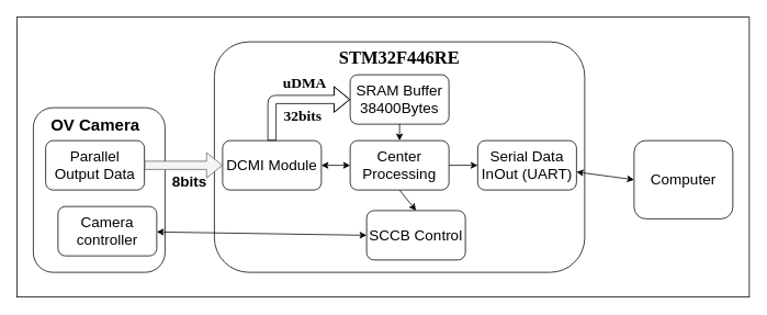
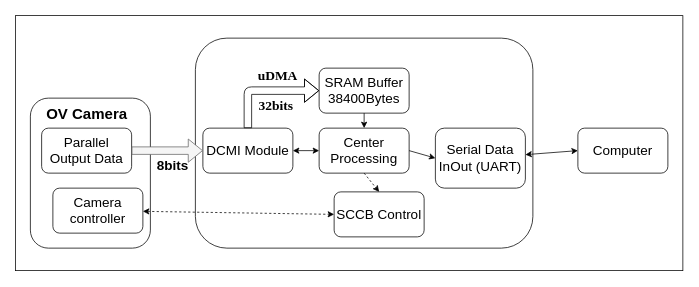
  <mxCell id="0" />
  <mxCell id="1" parent="0" />
  <mxCell id="2" value="" style="rounded=0;whiteSpace=wrap;html=1;" parent="1" vertex="1"><mxGeometry x="20" y="20" width="890" height="340" as="geometry" /></mxCell>
  <mxCell id="3" value="" style="rounded=1;whiteSpace=wrap;html=1;" parent="1" vertex="1"><mxGeometry x="260" y="50" width="450" height="280" as="geometry" /></mxCell>
  <mxCell id="4" value="" style="rounded=1;whiteSpace=wrap;html=1;" parent="1" vertex="1"><mxGeometry x="40" y="130" width="160" height="200" as="geometry" /></mxCell>
  <mxCell id="5" value="&lt;font style=&quot;font-size: 18px&quot;&gt;Center Processing&lt;/font&gt;" style="rounded=1;whiteSpace=wrap;html=1;" parent="1" vertex="1"><mxGeometry x="425" y="170" width="120" height="60" as="geometry" /></mxCell>
  <mxCell id="6" value="&lt;font style=&quot;font-weight: normal ; font-size: 18px&quot;&gt;Camera controller&lt;/font&gt;" style="rounded=1;whiteSpace=wrap;html=1;fontStyle=1" parent="1" vertex="1"><mxGeometry x="70" y="250" width="120" height="60" as="geometry" /></mxCell>
  <mxCell id="7" value="&lt;font style=&quot;font-size: 18px&quot;&gt;Parallel Output Data&lt;/font&gt;" style="rounded=1;whiteSpace=wrap;html=1;" parent="1" vertex="1"><mxGeometry x="55" y="170" width="120" height="60" as="geometry" /></mxCell>
  <mxCell id="8" value="&lt;font size=&quot;1&quot;&gt;&lt;b style=&quot;font-size: 20px&quot;&gt;OV Camera&lt;/b&gt;&lt;/font&gt;" style="text;html=1;strokeColor=none;fillColor=none;align=center;verticalAlign=middle;whiteSpace=wrap;rounded=0;" parent="1" vertex="1"><mxGeometry x="52.5" y="140" width="125" height="20" as="geometry" /></mxCell>
  <mxCell id="9" value="&lt;font style=&quot;font-size: 18px&quot;&gt;SCCB Control&lt;/font&gt;" style="rounded=1;whiteSpace=wrap;html=1;" parent="1" vertex="1"><mxGeometry x="445" y="255" width="120" height="60" as="geometry" /></mxCell>
- <mxCell id="10" value="" style="endArrow=classic;html=1;exitX=0.5;exitY=1;exitDx=0;exitDy=0;entryX=0.5;entryY=0;entryDx=0;entryDy=0;" parent="1" source="5" target="9" edge="1"><mxGeometry width="50" height="50" relative="1" as="geometry"><mxPoint x="460" y="260" as="sourcePoint" /><mxPoint x="510" y="210" as="targetPoint" /></mxGeometry></mxCell>
- <mxCell id="11" value="" style="endArrow=classic;startArrow=classic;html=1;entryX=0;entryY=0.5;entryDx=0;entryDy=0;" parent="1" source="6" target="9" edge="1"><mxGeometry width="50" height="50" relative="1" as="geometry"><mxPoint x="440" y="240" as="sourcePoint" /><mxPoint x="490" y="190" as="targetPoint" /></mxGeometry></mxCell>
+ <mxCell id="10" value="" style="endArrow=classic;html=1;exitX=0.5;exitY=1;exitDx=0;exitDy=0;entryX=0.5;entryY=0;entryDx=0;entryDy=0;dashed=1;" parent="1" source="5" target="9" edge="1"><mxGeometry width="50" height="50" relative="1" as="geometry"><mxPoint x="460" y="260" as="sourcePoint" /><mxPoint x="510" y="210" as="targetPoint" /></mxGeometry></mxCell>
+ <mxCell id="11" value="" style="endArrow=classic;startArrow=classic;html=1;entryX=0;entryY=0.5;entryDx=0;entryDy=0;dashed=1;" parent="1" source="6" target="9" edge="1"><mxGeometry width="50" height="50" relative="1" as="geometry"><mxPoint x="440" y="240" as="sourcePoint" /><mxPoint x="490" y="190" as="targetPoint" /></mxGeometry></mxCell>
  <mxCell id="12" value="&lt;font style=&quot;font-size: 18px&quot;&gt;DCMI Module&lt;/font&gt;" style="rounded=1;whiteSpace=wrap;html=1;" parent="1" vertex="1"><mxGeometry x="270" y="170" width="120" height="60" as="geometry" /></mxCell>
  <mxCell id="13" value="&lt;b&gt;&lt;font style=&quot;font-size: 18px&quot;&gt;8bits&lt;/font&gt;&lt;/b&gt;" style="text;html=1;strokeColor=none;fillColor=none;align=center;verticalAlign=middle;whiteSpace=wrap;rounded=0;" parent="1" vertex="1"><mxGeometry x="210" y="210" width="40" height="20" as="geometry" /></mxCell>
  <mxCell id="14" value="&lt;b&gt;&lt;font style=&quot;font-size: 18px&quot; face=&quot;Times New Roman&quot;&gt;uDMA&lt;/font&gt;&lt;/b&gt;" style="text;html=1;strokeColor=none;fillColor=none;align=center;verticalAlign=middle;whiteSpace=wrap;rounded=0;" parent="1" vertex="1"><mxGeometry x="350" y="90" width="40" height="20" as="geometry" /></mxCell>
  <mxCell id="15" value="&lt;font style=&quot;font-size: 18px&quot;&gt;SRAM Buffer&lt;br&gt;38400Bytes&lt;/font&gt;" style="rounded=1;whiteSpace=wrap;html=1;" parent="1" vertex="1"><mxGeometry x="425" y="90" width="120" height="60" as="geometry" /></mxCell>
  <mxCell id="16" value="" style="shape=flexArrow;endArrow=classic;html=1;entryX=0;entryY=0.5;entryDx=0;entryDy=0;exitX=0.5;exitY=0;exitDx=0;exitDy=0;" parent="1" source="12" target="15" edge="1"><mxGeometry width="50" height="50" relative="1" as="geometry"><mxPoint x="310" y="170" as="sourcePoint" /><mxPoint x="360" y="120" as="targetPoint" /><Array as="points"><mxPoint x="330" y="120" /></Array></mxGeometry></mxCell>
  <mxCell id="17" value="&lt;b&gt;&lt;font style=&quot;font-size: 18px&quot; face=&quot;Times New Roman&quot;&gt;32bits&amp;nbsp;&lt;/font&gt;&lt;/b&gt;" style="text;html=1;strokeColor=none;fillColor=none;align=center;verticalAlign=middle;whiteSpace=wrap;rounded=0;" parent="1" vertex="1"><mxGeometry x="350" y="130" width="40" height="20" as="geometry" /></mxCell>
  <mxCell id="18" value="" style="endArrow=classic;html=1;entryX=0.5;entryY=0;entryDx=0;entryDy=0;exitX=0.5;exitY=1;exitDx=0;exitDy=0;" parent="1" source="15" target="5" edge="1"><mxGeometry width="50" height="50" relative="1" as="geometry"><mxPoint x="340" y="230" as="sourcePoint" /><mxPoint x="390" y="180" as="targetPoint" /></mxGeometry></mxCell>
- <mxCell id="19" value="&lt;font style=&quot;font-size: 18px&quot;&gt;Serial Data InOut (UART)&lt;/font&gt;" style="rounded=1;whiteSpace=wrap;html=1;" parent="1" vertex="1"><mxGeometry x="580" y="170" width="120" height="60" as="geometry" /></mxCell>
+ <mxCell id="19" value="&lt;font style=&quot;font-size: 18px&quot;&gt;Serial Data InOut (UART)&lt;/font&gt;" style="rounded=1;whiteSpace=wrap;html=1;" parent="1" vertex="1"><mxGeometry x="580" y="170" width="120" height="80" as="geometry" /></mxCell>
  <mxCell id="20" value="" style="endArrow=classic;html=1;entryX=0;entryY=0.5;entryDx=0;entryDy=0;exitX=1;exitY=0.5;exitDx=0;exitDy=0;" parent="1" source="5" target="19" edge="1"><mxGeometry width="50" height="50" relative="1" as="geometry"><mxPoint x="470" y="245" as="sourcePoint" /><mxPoint x="520" y="195" as="targetPoint" /></mxGeometry></mxCell>
- <mxCell id="21" value="&lt;font style=&quot;font-size: 18px&quot;&gt;Computer&lt;/font&gt;" style="rounded=1;whiteSpace=wrap;html=1;" parent="1" vertex="1"><mxGeometry x="770" y="170" width="120" height="95" as="geometry" /></mxCell>
+ <mxCell id="21" value="&lt;font style=&quot;font-size: 18px&quot;&gt;Computer&lt;/font&gt;" style="rounded=1;whiteSpace=wrap;html=1;" parent="1" vertex="1"><mxGeometry x="770" y="170" width="120" height="60" as="geometry" /></mxCell>
  <mxCell id="22" value="" style="shape=flexArrow;endArrow=classic;html=1;exitX=1;exitY=0.5;exitDx=0;exitDy=0;entryX=0;entryY=0.5;entryDx=0;entryDy=0;fillColor=#f5f5f5;strokeColor=#666666;" parent="1" source="7" target="12" edge="1"><mxGeometry width="50" height="50" relative="1" as="geometry"><mxPoint x="170" y="240" as="sourcePoint" /><mxPoint x="260" y="200" as="targetPoint" /></mxGeometry></mxCell>
  <mxCell id="23" value="" style="endArrow=classic;startArrow=classic;html=1;entryX=0;entryY=0.5;entryDx=0;entryDy=0;" parent="1" source="19" target="21" edge="1"><mxGeometry width="50" height="50" relative="1" as="geometry"><mxPoint x="650" y="270" as="sourcePoint" /><mxPoint x="700" y="220" as="targetPoint" /></mxGeometry></mxCell>
- <mxCell id="24" value="&lt;font face=&quot;Times New Roman&quot; size=&quot;1&quot;&gt;&lt;b style=&quot;font-size: 22px&quot;&gt;STM32F446RE&lt;/b&gt;&lt;/font&gt;" style="text;html=1;strokeColor=none;fillColor=none;align=center;verticalAlign=middle;whiteSpace=wrap;rounded=0;" parent="1" vertex="1"><mxGeometry x="430" y="60" width="110" height="20" as="geometry" /></mxCell>
  <mxCell id="25" value="" style="endArrow=classic;startArrow=classic;html=1;exitX=1;exitY=0.5;exitDx=0;exitDy=0;entryX=0;entryY=0.5;entryDx=0;entryDy=0;" parent="1" source="12" target="5" edge="1"><mxGeometry width="50" height="50" relative="1" as="geometry"><mxPoint x="400" y="230" as="sourcePoint" /><mxPoint x="450" y="180" as="targetPoint" /></mxGeometry></mxCell>
